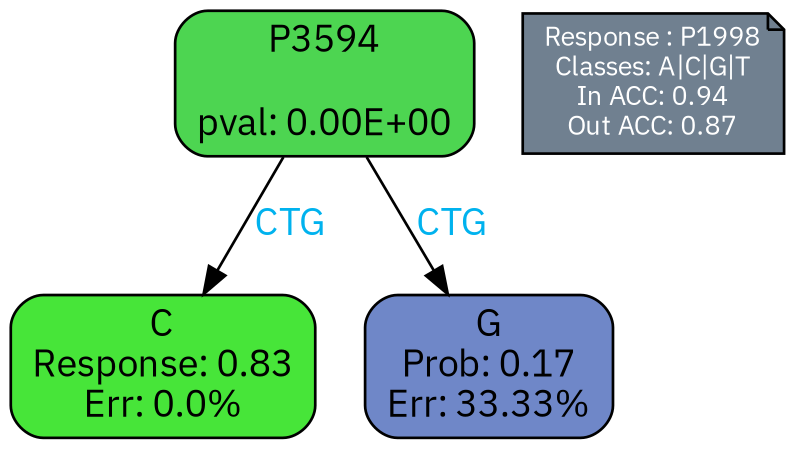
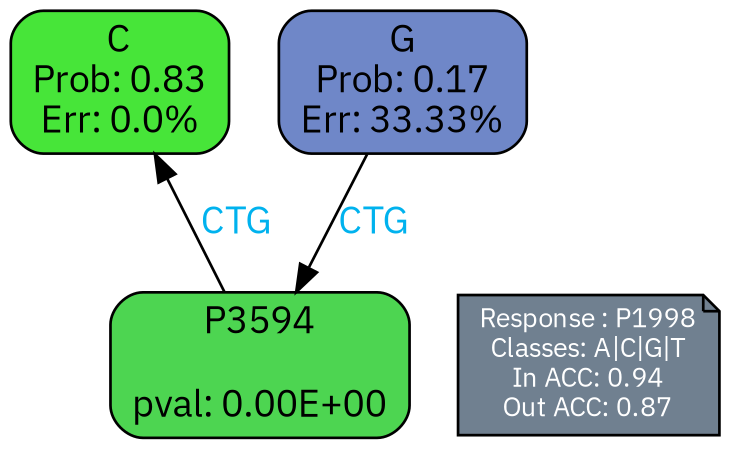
  digraph {
    fontname="IBM Plex Sans"
    ranksep=equally
    splines=polylines
    node [color=black fontname="IBM Plex Sans" shape=box style="filled, rounded"]
    edge [fontcolor=deepskyblue2 fontname="IBM Plex Sans"]
-   n1 [fillcolor="#47e539" label="C\nResponse: 0.83\nErr: 0.0%"]
+   n1 [fillcolor="#47e539" label="C\nProb: 0.83\nErr: 0.0%"]
    n2 [fillcolor="#6f87c8" label="G\nProb: 0.17\nErr: 33.33%"]
    n3 [align=left fillcolor=slategray fontcolor=white fontsize=10 label="Response : P1998\nClasses: A|C|G|T\nIn ACC: 0.94\nOut ACC: 0.87\n" shape=note style=filled]
    n4 [fillcolor="#4dd551" label="P3594\n\npval: 0.00E+00"]
    subgraph sub_1 {
      rank=same
      n1
      n2
    }
    subgraph sub_2 {
      rank=same
      n3
      n4
    }
    n4 -> n1 [label=CTG]
-   n4 -> n2 [label=CTG]
+   n2 -> n4 [label=CTG]
  }
